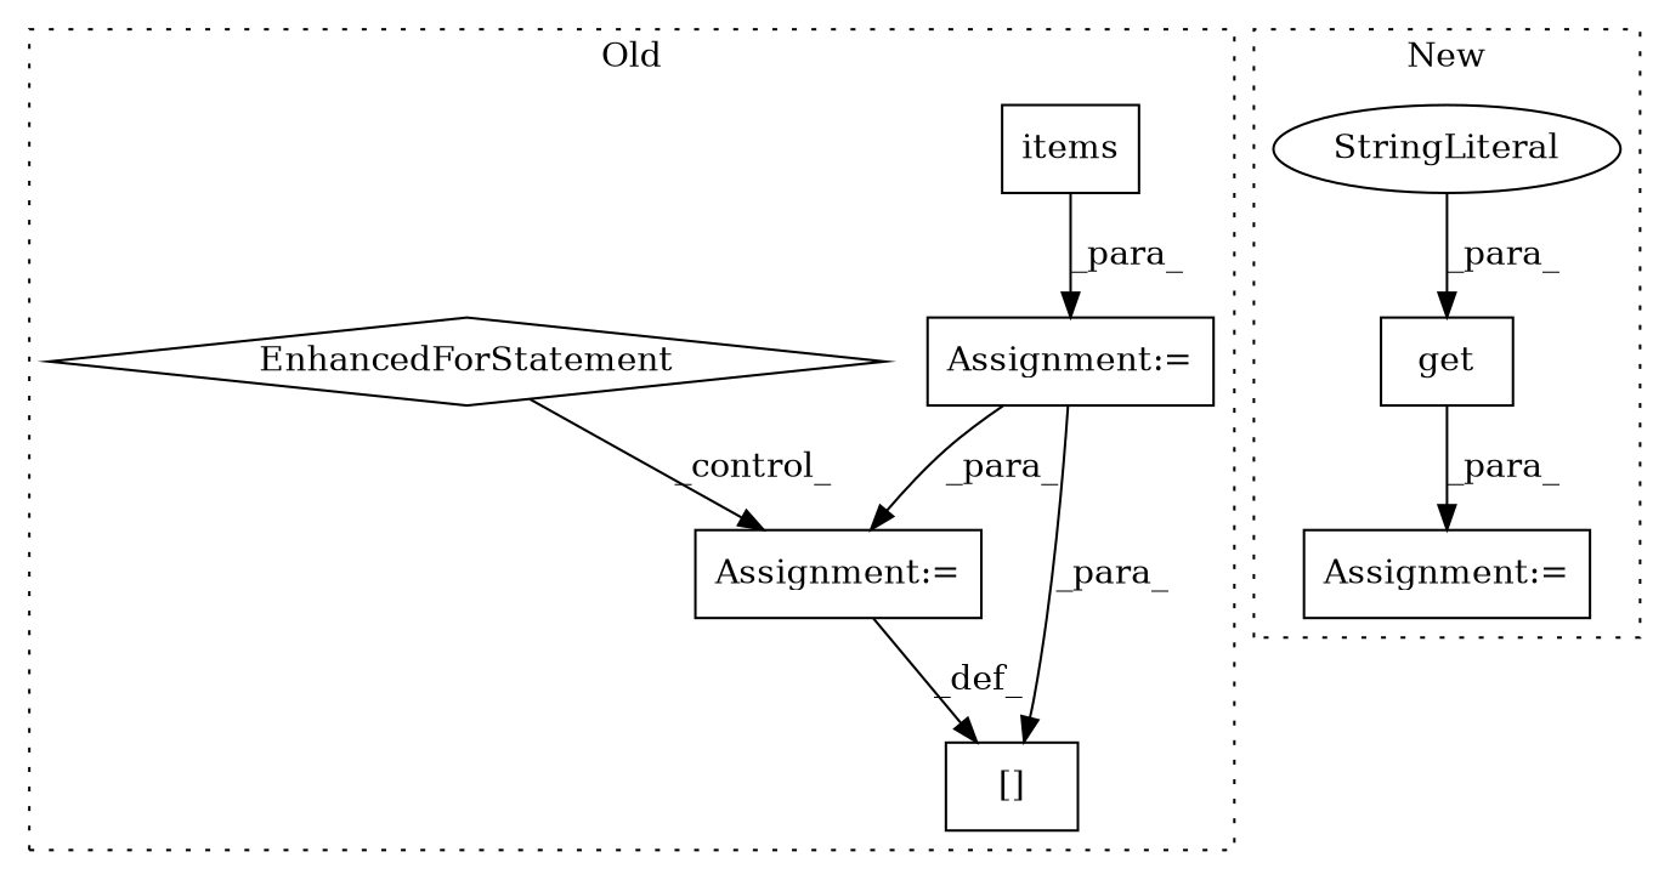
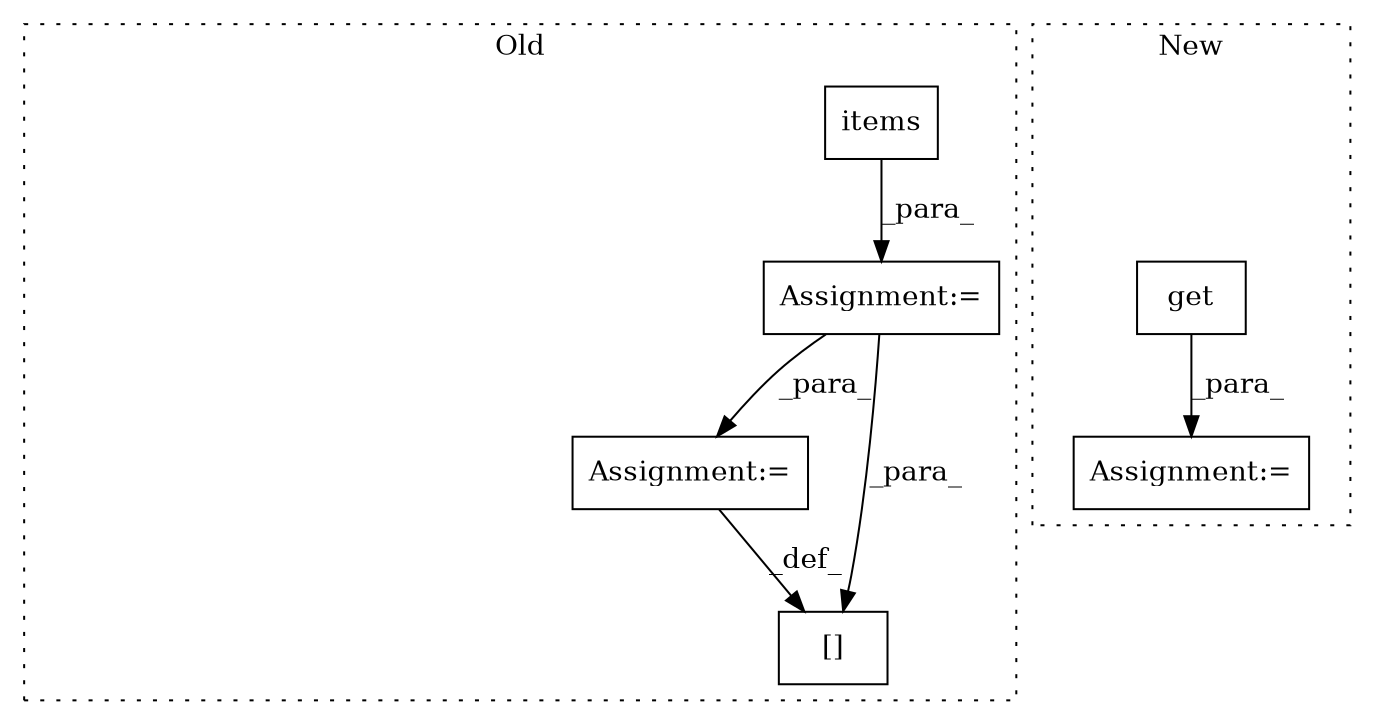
  digraph {
    node [a=7 l="65,2" s="6876,6971" shape=box]
    n1 [a=32 l=7 label=items s=6964]
    n2 [label="Assignment:="]
-   n3 [a=70 label=EnhancedForStatement shape=diamond]
    n4 [l=1 label="Assignment:=" s=6996]
    n5 [a=2 l="11,1" label="[]" s="6981,6995"]
    n6 [a=32 l="4,1" label=get s="6023,6049"]
    n7 [l=1 label="Assignment:=" s=6003]
-   n8 [a=45 l=9 label=StringLiteral s=6027 shape=ellipse]
    subgraph cluster_1 {
      label=Old
      style=dotted
      n1
      n2
-     n3
      n4
      n5
    }
    subgraph cluster_2 {
      label=New
      style=dotted
      n6
      n7
-     n8
    }
    n1 -> n2 [label=_para_]
    n2 -> n4 [label=_para_]
    n2 -> n5 [label=_para_]
-   n3 -> n4 [label=_control_]
    n4 -> n5 [label=_def_]
    n6 -> n7 [label=_para_]
-   n8 -> n6 [label=_para_]
  }
